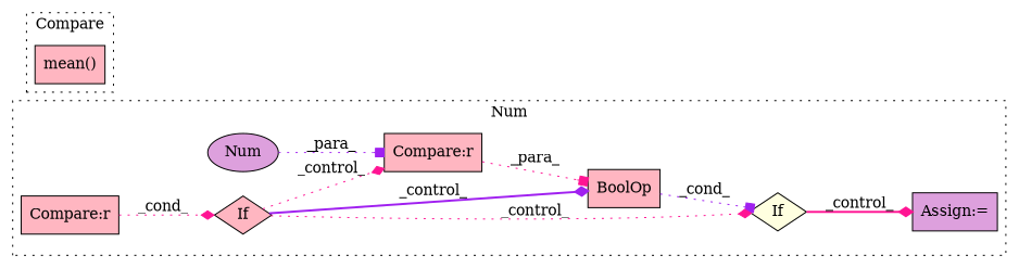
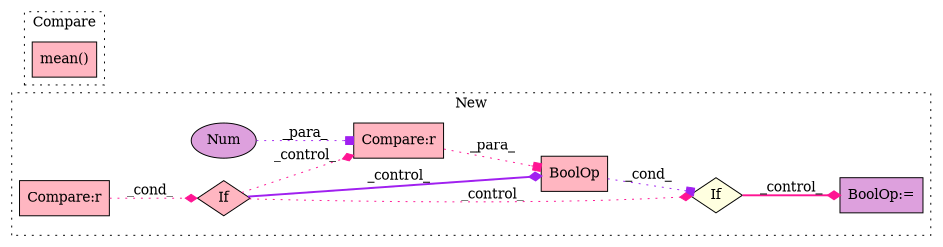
  digraph {
    rankdir=LR
    node [a=40 fillcolor=lightpink l=3 s=3108 shape=box style=filled]
    edge [arrowhead=diamond color=deeppink style=dotted]
    n1 [a=72 l=59 label=BoolOp s=3083]
    n2 [l=34 label="Compare:r"]
    n3 [a=76 fillcolor=plum l=1 label=Num shape=ellipse]
    n4 [a=96 fillcolor=lightyellow label=If s=3080 shape=diamond]
-   n5 [a=68 fillcolor=plum label="Assign:=" s=3191]
+   n5 [a=68 fillcolor=plum label="BoolOp:=" s=3191]
    n6 [a=96 label=If s=2864 shape=diamond]
    n7 [l=31 label="Compare:r" s=2901]
    n8 [a=75 l=45 label="mean()" s=2813]
    subgraph cluster_1 {
-     label=Num
+     label=New
      style=dotted
      n1
      n2
      n3
      n4
      n5
      n6
      n7
    }
    subgraph cluster_2 {
      label=Compare
      style=dotted
      n8
    }
    n1 -> n4 [arrowhead=box color=purple label=_cond_]
    n2 -> n1 [arrowhead=box label=_para_]
    n3 -> n2 [arrowhead=box color=purple label=_para_]
    n4 -> n5 [label=_control_ style=bold]
    n6 -> n1 [color=purple label=_control_ style=bold]
    n6 -> n2 [label=_control_]
    n6 -> n4 [label=_control_]
    n7 -> n6 [label=_cond_]
  }
